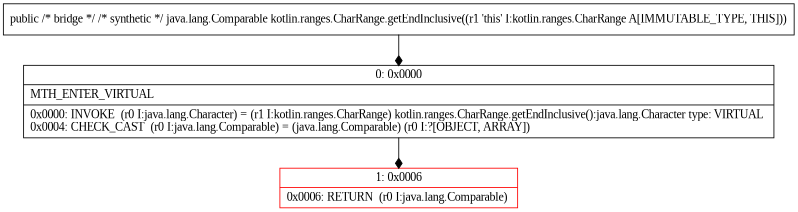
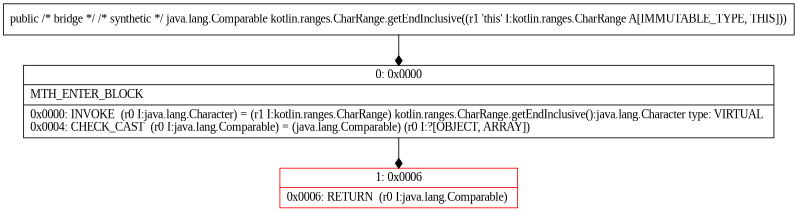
  digraph {
    fontname="Liberation Serif"
    node [shape=record color=black fontname="Liberation Serif"]
    edge [arrowhead=diamond fontname="Liberation Serif"]
-   n1 [label="{0\:\ 0x0000|MTH_ENTER_VIRTUAL\l|0x0000: INVOKE  (r0 I:java.lang.Character) = (r1 I:kotlin.ranges.CharRange) kotlin.ranges.CharRange.getEndInclusive():java.lang.Character type: VIRTUAL \l0x0004: CHECK_CAST  (r0 I:java.lang.Comparable) = (java.lang.Comparable) (r0 I:?[OBJECT, ARRAY]) \l}"]
+   n1 [label="{0\:\ 0x0000|MTH_ENTER_BLOCK\l|0x0000: INVOKE  (r0 I:java.lang.Character) = (r1 I:kotlin.ranges.CharRange) kotlin.ranges.CharRange.getEndInclusive():java.lang.Character type: VIRTUAL \l0x0004: CHECK_CAST  (r0 I:java.lang.Comparable) = (java.lang.Comparable) (r0 I:?[OBJECT, ARRAY]) \l}"]
    n2 [label="{1\:\ 0x0006|0x0006: RETURN  (r0 I:java.lang.Comparable) \l}" color=red]
    n3 [label="{public \/* bridge *\/ \/* synthetic *\/ java.lang.Comparable kotlin.ranges.CharRange.getEndInclusive((r1 'this' I:kotlin.ranges.CharRange A[IMMUTABLE_TYPE, THIS])) }"]
    n1 -> n2
    n3 -> n1
  }
